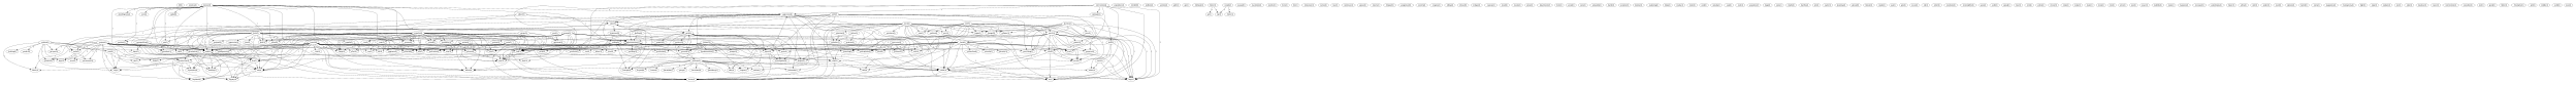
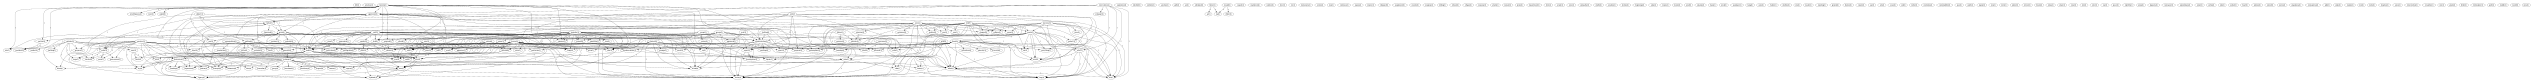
  digraph {
    fontname=Merriweather
    node [fontname=Merriweather]
    edge [fontname=Merriweather]
    n1 [label="felt(1)"]
    n2 [label="americas(1)"]
    n3 [label="kenney(2)"]
    n4 [label="aggression(6)"]
    n5 [label="unwillingness(1)"]
    n6 [label="news(1)"]
    n7 [label="refusal(1)"]
    n8 [label="resigned(1)"]
    n9 [label="capital(1)"]
    n10 [label="administration(5)"]
    n11 [label="inaction(2)"]
    n12 [label="desk(1)"]
    n13 [label="summer(1)"]
    n14 [label="risk(1)"]
    n15 [label="halt(3)"]
    n16 [label="saw(1)"]
    n17 [label="take(1)"]
    n18 [label="made(4)"]
    n19 [label="charge(1)"]
    n20 [label="official(1)"]
    n21 [label="president(2)"]
    n22 [label="action(4)"]
    n23 [label="use(1)"]
    n24 [label="air(1)"]
    n25 [label="year(2)"]
    n26 [label="profess(1)"]
    n27 [label="father(5)"]
    n28 [label="point(4)"]
    n29 [label="nothing(4)"]
    n30 [label="betrayal(2)"]
    n31 [label="genocide(1)"]
    n32 [label="followed(2)"]
    n33 [label="scale(1)"]
    n34 [label="make(2)"]
    n35 [label="cleansing(1)"]
    n36 [label="contemplates(1)"]
    n37 [label="called(3)"]
    n38 [label="report(2)"]
    n39 [label="suppress(1)"]
    n40 [label="everything(1)"]
    n41 [label="editorial(6)"]
    n42 [label="anything(1)"]
    n43 [label="idea(3)"]
    n44 [label="destruction(3)"]
    n45 [label="city(4)"]
    n46 [label="war(4)"]
    n47 [label="dispute(1)"]
    n48 [label="hostility(1)"]
    n49 [label="bigotry(1)"]
    n50 [label="expression(1)"]
    n51 [label="exploited(1)"]
    n52 [label="columnist(1)"]
    n53 [label="dismissed(1)"]
    n54 [label="asks(1)"]
    n55 [label="respect(1)"]
    n56 [label="territory(1)"]
    n57 [label="majority(1)"]
    n58 [label="investigation(1)"]
    n59 [label="fundamentalist(2)"]
    n60 [label="fuss(1)"]
    n61 [label="dither(1)"]
    n62 [label="secularist(1)"]
    n63 [label="back(1)"]
    n64 [label="anthony(4)"]
    n65 [label="pluralist(1)"]
    n66 [label="siege(1)"]
    n67 [label="press(1)"]
    n68 [label="government(1)"]
    n69 [label="stop(2)"]
    n70 [label="fabric(1)"]
    n71 [label="population(2)"]
    n72 [label="mitchell(1)"]
    n73 [label="problem(1)"]
    n74 [label="sanction(1)"]
    n75 [label="gelb(1)"]
    n76 [label="apc(1)"]
    n77 [label="whirlpool(1)"]
    n78 [label="bleier(2)"]
    n79 [label="igc(1)"]
    n80 [label="org(1)"]
    n81 [label="escaped(1)"]
    n82 [label="maelstrom(1)"]
    n83 [label="number(1)"]
    n84 [label="force(1)"]
    n85 [label="live(1)"]
    n86 [label="democracy(1)"]
    n87 [label="intervention(4)"]
    n88 [label="relief(2)"]
    n89 [label="endanger(1)"]
    n90 [label="went(1)"]
    n91 [label="notion(1)"]
    n92 [label="rose(1)"]
    n93 [label="excoriated(1)"]
    n94 [label="presidency(1)"]
    n95 [label="depend(1)"]
    n96 [label="comes(1)"]
    n97 [label="journalist(1)"]
    n98 [label="group(1)"]
    n99 [label="writes(1)"]
    n100 [label="state(4)"]
    n101 [label="continues(1)"]
    n102 [label="argues(1)"]
    n103 [label="misery(1)"]
    n104 [label="whipped(1)"]
    n105 [label="assignment(1)"]
    n106 [label="country(1)"]
    n107 [label="congress(1)"]
    n108 [label="killing(1)"]
    n109 [label="refused(1)"]
    n110 [label="refugee(1)"]
    n111 [label="march(1)"]
    n112 [label="threat(4)"]
    n113 [label="protect(1)"]
    n114 [label="culturalism(1)"]
    n115 [label="minority(1)"]
    n116 [label="diversity(1)"]
    n117 [label="secularism(1)"]
    n118 [label="create(1)"]
    n119 [label="block(1)"]
    n120 [label="calls(1)"]
    n121 [label="response(1)"]
    n122 [label="attack(1)"]
    n123 [label="morale(1)"]
    n124 [label="cosmopolitan(2)"]
    n125 [label="devastation(1)"]
    n126 [label="object(1)"]
    n127 [label="shelling(1)"]
    n128 [label="apace(1)"]
    n129 [label="proxy(1)"]
    n130 [label="subject(1)"]
    n131 [label="department(2)"]
    n132 [label="york(2)"]
    n133 [label="form(1)"]
    n134 [label="accept(1)"]
    n135 [label="ronald(2)"]
    n136 [label="rbleier(1)"]
    n137 [label="owes(1)"]
    n138 [label="sympathy(1)"]
    n139 [label="clarify(1)"]
    n140 [label="explains(2)"]
    n141 [label="loathing(1)"]
    n142 [label="want(1)"]
    n143 [label="conduct(1)"]
    n144 [label="purpose(1)"]
    n145 [label="job(1)"]
    n146 [label="finish(1)"]
    n147 [label="penalize(1)"]
    n148 [label="destiny(1)"]
    n149 [label="beginning(1)"]
    n150 [label="helps(1)"]
    n151 [label="croatia(1)"]
    n152 [label="desire(1)"]
    n153 [label="send(1)"]
    n154 [label="ustasha(1)"]
    n155 [label="basis(1)"]
    n156 [label="week(1)"]
    n157 [label="quandary(2)"]
    n158 [label="hang(1)"]
    n159 [label="yugoslav(1)"]
    n160 [label="come(2)"]
    n161 [label="view(1)"]
    n162 [label="turmoil(1)"]
    n163 [label="instability(1)"]
    n164 [label="key(1)"]
    n165 [label="issue(3)"]
    n166 [label="aggressor(1)"]
    n167 [label="core(1)"]
    n168 [label="cares(1)"]
    n169 [label="charlie(1)"]
    n170 [label="clarifies(1)"]
    n171 [label="jew(1)"]
    n172 [label="leader(1)"]
    n173 [label="daunting(1)"]
    n174 [label="ground(1)"]
    n175 [label="history(1)"]
    n176 [label="couple(1)"]
    n177 [label="pay(1)"]
    n178 [label="gets(1)"]
    n179 [label="ocean(1)"]
    n180 [label="end(1)"]
    n181 [label="writer(1)"]
    n182 [label="concludes(1)"]
    n183 [label="bush(5)"]
    n184 [label="time(1)"]
    n185 [label="tragedy(2)"]
    n186 [label="impression(1)"]
    n187 [label="gives(1)"]
    n188 [label="effect(1)"]
    n189 [label="column(3)"]
    n190 [label="contemptible(1)"]
    n191 [label="goes(1)"]
    n192 [label="south(1)"]
    n193 [label="signal(1)"]
    n194 [label="tune(1)"]
    n195 [label="term(1)"]
    n196 [label="failure(3)"]
    n197 [label="sentence(1)"]
    n198 [label="initiative(1)"]
    n199 [label="policy(1)"]
    n200 [label="review(1)"]
    n201 [label="break(1)"]
    n202 [label="today(1)"]
    n203 [label="share(1)"]
    n204 [label="irony(1)"]
    n205 [label="rule(1)"]
    n206 [label="price(1)"]
    n207 [label="way(1)"]
    n208 [label="peace(1)"]
    n209 [label="george(2)"]
    n210 [label="inability(1)"]
    n211 [label="plans(1)"]
    n212 [label="happens(1)"]
    n213 [label="reconquer(1)"]
    n214 [label="palestinians(1)"]
    n215 [label="baker(1)"]
    n216 [label="serbia(1)"]
    n217 [label="owen(4)"]
    n218 [label="resistance(1)"]
    n219 [label="changed(1)"]
    n220 [label="collapse(1)"]
    n221 [label="situation(2)"]
    n222 [label="save(1)"]
    n223 [label="gave(1)"]
    n224 [label="position(1)"]
    n225 [label="began(1)"]
    n226 [label="side(1)"]
    n227 [label="intervene(2)"]
    n228 [label="yorker(1)"]
    n229 [label="heart(1)"]
    n230 [label="opinion(1)"]
    n231 [label="nation(4)"]
    n232 [label="motivation(1)"]
    n233 [label="left(2)"]
    n234 [label="hatred(1)"]
    n235 [label="bosnia(9)"]
    n236 [label="intelligentsia(1)"]
    n237 [label="crisis(1)"]
    n238 [label="warns(1)"]
    n239 [label="lord(5)"]
    n240 [label="europe(5)"]
    n241 [label="century(1)"]
    n242 [label="argument(1)"]
    n243 [label="sbernica(3)"]
    n244 [label="truce(1)"]
    n245 [label="yugoslavia(1)"]
    n246 [label="herzegovina(1)"]
    n247 [label="light(1)"]
    n248 [label="sarajevo(3)"]
    n249 [label="stake(1)"]
    n250 [label="pfaff(3)"]
    n251 [label="explain(1)"]
    n252 [label="neier(5)"]
    n253 [label="lost(1)"]
    n254 [label="leslie(1)"]
    n255 [label="donahue(1)"]
    n256 [label="vance(1)"]
    n257 [label="intervention(1)"]
    n258 [label="clinton(10)"]
    n259 [label="passage(1)"]
    n260 [label="cowardice(1)"]
    n261 [label="rest(1)"]
    n262 [label="greek(1)"]
    n263 [label="hitler(2)"]
    n264 [label="lewis(4)"]
    n265 [label="christopher(1)"]
    n266 [label="april(1)"]
    n267 [label="middle(1)"]
    n268 [label="world(1)"]
    n269 [label="west(3)"]
    n270 [label="june(1)"]
    n3 -> n4 [label=1]
    n3 -> n5 [label=1]
    n3 -> n6 [label=1]
    n3 -> n7 [label=1]
    n3 -> n8 [label=1]
    n3 -> n9 [label=1]
    n3 -> n10 [label=1]
    n3 -> n11 [label=1]
    n3 -> n12 [label=1]
    n3 -> n13 [label=1]
    n3 -> n14 [label=1]
    n3 -> n15 [label=1]
    n3 -> n16 [label=1]
    n3 -> n17 [label=1]
    n3 -> n18 [label=1]
    n3 -> n19 [label=1]
    n3 -> n20 [label=1]
    n3 -> n21 [label=1]
    n3 -> n22 [label=1]
    n4 -> n23 [label=1]
    n4 -> n24 [label=1]
    n4 -> n25 [label=1]
    n4 -> n26 [label=1]
    n4 -> n27 [label=1]
    n4 -> n28 [label=1]
    n4 -> n29 [label=1]
    n4 -> n30 [label=1]
    n4 -> n31 [label=1]
    n4 -> n32 [label=1]
    n4 -> n33 [label=1]
    n4 -> n34 [label=1]
    n4 -> n35 [label=1]
    n4 -> n36 [label=1]
    n10 -> n15 [label=1]
    n10 -> n17 [label=1]
    n10 -> n22 [label=2]
    n10 -> n37 [label=1]
    n10 -> n38 [label=1]
    n10 -> n39 [label=1]
    n10 -> n40 [label=1]
    n10 -> n41 [label=1]
    n10 -> n42 [label=1]
    n11 -> n14 [label=1]
    n11 -> n21 [label=1]
    n15 -> n25 [label=1]
    n18 -> n22 [label=1]
    n18 -> n43 [label=1]
    n18 -> n44 [label=1]
    n18 -> n45 [label=1]
    n18 -> n46 [label=1]
    n18 -> n47 [label=1]
    n18 -> n48 [label=1]
    n18 -> n49 [label=1]
    n18 -> n50 [label=1]
    n18 -> n51 [label=1]
    n27 -> n28 [label=1]
    n27 -> n34 [label=1]
    n27 -> n46 [label=1]
    n27 -> n52 [label=2]
    n27 -> n53 [label=1]
    n28 -> n29 [label=1]
    n28 -> n30 [label=1]
    n28 -> n31 [label=1]
    n28 -> n37 [label=1]
    n28 -> n38 [label=1]
    n28 -> n47 [label=1]
    n28 -> n54 [label=1]
    n28 -> n55 [label=1]
    n28 -> n56 [label=1]
    n28 -> n57 [label=1]
    n28 -> n58 [label=1]
    n29 -> n15 [label=1]
    n29 -> n30 [label=1]
    n29 -> n31 [label=1]
    n29 -> n43 [label=1]
    n29 -> n59 [label=1]
    n29 -> n60 [label=1]
    n29 -> n61 [label=1]
    n29 -> n62 [label=1]
    n29 -> n63 [label=1]
    n31 -> n64 [label=1]
    n34 -> n65 [label=1]
    n34 -> n66 [label=1]
    n34 -> n67 [label=1]
    n34 -> n68 [label=1]
    n37 -> n22 [label=1]
    n37 -> n24 [label=1]
    n37 -> n69 [label=2]
    n38 -> n22 [label=1]
    n38 -> n58 [label=1]
    n41 -> n46 [label=1]
    n41 -> n63 [label=1]
    n43 -> n46 [label=1]
    n43 -> n49 [label=1]
    n43 -> n51 [label=1]
    n44 -> n45 [label=2]
    n44 -> n46 [label=1]
    n44 -> n48 [label=1]
    n44 -> n49 [label=1]
    n44 -> n50 [label=1]
    n44 -> n51 [label=1]
    n44 -> n70 [label=1]
    n46 -> n49 [label=1]
    n46 -> n51 [label=1]
    n59 -> n43 [label=1]
    n59 -> n100 [label=1]
    n64 -> n4 [label=1]
    n64 -> n26 [label=1]
    n64 -> n27 [label=2]
    n64 -> n28 [label=1]
    n64 -> n29 [label=1]
    n64 -> n30 [label=1]
    n64 -> n37 [label=1]
    n64 -> n52 [label=2]
    n64 -> n54 [label=1]
    n64 -> n55 [label=1]
    n64 -> n69 [label=1]
    n64 -> n93 [label=2]
    n64 -> n94 [label=0]
    n64 -> n95 [label=1]
    n64 -> n96 [label=1]
    n64 -> n97 [label=1]
    n64 -> n98 [label=1]
    n64 -> n99 [label=1]
    n78 -> n79 [label=1]
    n78 -> n80 [label=1]
    n87 -> n4 [label=2]
    n87 -> n15 [label=1]
    n87 -> n23 [label=1]
    n87 -> n24 [label=1]
    n87 -> n25 [label=1]
    n87 -> n69 [label=2]
    n87 -> n88 [label=1]
    n87 -> n89 [label=1]
    n88 -> n24 [label=1]
    n88 -> n37 [label=1]
    n88 -> n69 [label=1]
    n88 -> n90 [label=1]
    n100 -> n20 [label=2]
    n100 -> n22 [label=3]
    n100 -> n120 [label=1]
    n111 -> n10 [label=1]
    n111 -> n22 [label=1]
    n111 -> n22 [label=1]
    n111 -> n23 [label=1]
    n111 -> n24 [label=1]
    n111 -> n38 [label=1]
    n111 -> n39 [label=1]
    n111 -> n40 [label=1]
    n111 -> n69 [label=1]
    n111 -> n69 [label=1]
    n111 -> n88 [label=1]
    n111 -> n90 [label=1]
    n111 -> n90 [label=1]
    n111 -> n112 [label=1]
    n111 -> n113 [label=1]
    n112 -> n23 [label=1]
    n112 -> n24 [label=1]
    n112 -> n32 [label=1]
    n112 -> n33 [label=1]
    n112 -> n35 [label=1]
    n112 -> n36 [label=1]
    n112 -> n37 [label=1]
    n112 -> n59 [label=1]
    n112 -> n69 [label=1]
    n112 -> n88 [label=1]
    n112 -> n90 [label=1]
    n112 -> n100 [label=1]
    n112 -> n114 [label=1]
    n112 -> n115 [label=1]
    n112 -> n116 [label=1]
    n112 -> n117 [label=1]
    n112 -> n118 [label=1]
    n112 -> n119 [label=1]
    n124 -> n18 [label=1]
    n124 -> n43 [label=1]
    n124 -> n125 [label=1]
    n124 -> n126 [label=1]
    n127 -> n10 [label=1]
    n127 -> n25 [label=1]
    n127 -> n128 [label=1]
    n130 -> n18 [label=1]
    n130 -> n27 [label=1]
    n130 -> n28 [label=1]
    n130 -> n34 [label=1]
    n132 -> n10 [label=1]
    n132 -> n18 [label=1]
    n132 -> n22 [label=1]
    n132 -> n27 [label=1]
-   n132 -> n250 [label=1]
+   n132 -> n37 [label=1]
    n132 -> n38 [label=1]
    n132 -> n39 [label=1]
    n132 -> n40 [label=1]
    n132 -> n52 [label=1]
    n132 -> n113 [label=1]
    n135 -> n80 [label=1]
    n135 -> n136 [label=1]
    n140 -> n18 [label=1]
    n140 -> n44 [label=1]
    n140 -> n45 [label=1]
    n140 -> n65 [label=1]
    n140 -> n66 [label=1]
    n140 -> n70 [label=1]
    n140 -> n126 [label=1]
    n140 -> n141 [label=1]
    n140 -> n142 [label=1]
    n140 -> n143 [label=1]
    n140 -> n144 [label=1]
    n142 -> n45 [label=1]
    n142 -> n145 [label=1]
    n142 -> n146 [label=1]
    n159 -> n7 [label=1]
    n159 -> n8 [label=1]
    n159 -> n10 [label=1]
    n159 -> n12 [label=1]
    n159 -> n13 [label=1]
    n159 -> n13 [label=1]
    n159 -> n15 [label=1]
    n159 -> n15 [label=1]
    n159 -> n17 [label=1]
    n159 -> n17 [label=1]
    n159 -> n18 [label=1]
    n159 -> n18 [label=1]
    n159 -> n19 [label=1]
    n159 -> n19 [label=1]
    n159 -> n20 [label=1]
    n159 -> n20 [label=1]
    n159 -> n22 [label=1]
    n159 -> n22 [label=1]
    n159 -> n46 [label=1]
    n159 -> n46 [label=1]
    n159 -> n160 [label=1]
    n159 -> n161 [label=1]
    n159 -> n161 [label=1]
    n159 -> n162 [label=1]
    n159 -> n162 [label=1]
    n159 -> n163 [label=1]
    n159 -> n163 [label=1]
    n159 -> n164 [label=1]
    n159 -> n164 [label=1]
    n160 -> n41 [label=1]
    n160 -> n165 [label=1]
    n160 -> n166 [label=1]
    n160 -> n167 [label=1]
    n183 -> n10 [label=1]
    n183 -> n11 [label=1]
    n183 -> n12 [label=1]
    n183 -> n13 [label=1]
    n183 -> n14 [label=1]
    n183 -> n15 [label=1]
    n183 -> n16 [label=1]
    n183 -> n17 [label=1]
    n183 -> n18 [label=2]
    n183 -> n19 [label=1]
    n183 -> n20 [label=1]
    n183 -> n21 [label=1]
    n183 -> n22 [label=1]
    n183 -> n165 [label=1]
    n183 -> n184 [label=1]
    n183 -> n185 [label=1]
    n183 -> n186 [label=1]
    n183 -> n187 [label=1]
    n183 -> n188 [label=1]
    n185 -> n188 [label=1]
    n185 -> n189 [label=1]
    n189 -> n25 [label=1]
    n196 -> n15 [label=2]
    n196 -> n197 [label=1]
    n196 -> n198 [label=2]
    n209 -> n10 [label=1]
    n209 -> n12 [label=1]
    n209 -> n13 [label=1]
    n209 -> n15 [label=1]
    n209 -> n17 [label=1]
    n209 -> n18 [label=1]
    n209 -> n19 [label=1]
    n209 -> n20 [label=1]
    n209 -> n22 [label=1]
    n209 -> n37 [label=1]
    n209 -> n38 [label=1]
    n209 -> n58 [label=1]
    n217 -> n15 [label=1]
    n217 -> n18 [label=4]
    n217 -> n22 [label=2]
    n217 -> n24 [label=1]
    n217 -> n37 [label=1]
    n217 -> n47 [label=1]
    n217 -> n69 [label=1]
    n217 -> n90 [label=1]
    n217 -> n100 [label=2]
    n217 -> n111 [label=1]
    n217 -> n120 [label=2]
    n217 -> n198 [label=1]
    n217 -> n218 [label=1]
    n217 -> n219 [label=1]
    n217 -> n220 [label=1]
    n217 -> n221 [label=1]
    n217 -> n222 [label=2]
    n217 -> n223 [label=1]
    n217 -> n224 [label=1]
    n217 -> n225 [label=1]
    n221 -> n198 [label=1]
    n227 -> n33 [label=1]
    n227 -> n35 [label=1]
    n227 -> n36 [label=1]
    n227 -> n119 [label=1]
    n231 -> n25 [label=1]
    n231 -> n37 [label=1]
    n231 -> n41 [label=3]
    n231 -> n165 [label=2]
    n231 -> n167 [label=2]
    n231 -> n189 [label=2]
    n231 -> n232 [label=1]
    n231 -> n233 [label=2]
    n235 -> n15 [label=1]
    n235 -> n17 [label=1]
    n235 -> n18 [label=4]
    n235 -> n19 [label=1]
    n235 -> n20 [label=1]
    n235 -> n22 [label=1]
    n235 -> n35 [label=1]
    n235 -> n36 [label=1]
    n235 -> n41 [label=1]
    n235 -> n43 [label=1]
    n235 -> n44 [label=2]
    n235 -> n45 [label=1]
    n235 -> n46 [label=1]
    n235 -> n48 [label=1]
    n235 -> n49 [label=1]
    n235 -> n50 [label=1]
    n235 -> n51 [label=1]
    n235 -> n100 [label=1]
    n235 -> n118 [label=1]
    n235 -> n119 [label=1]
    n235 -> n145 [label=1]
    n235 -> n146 [label=1]
    n235 -> n165 [label=1]
    n235 -> n167 [label=1]
    n235 -> n233 [label=1]
    n235 -> n236 [label=1]
    n235 -> n237 [label=1]
    n239 -> n18 [label=3]
    n239 -> n22 [label=2]
    n239 -> n24 [label=1]
    n239 -> n37 [label=1]
    n239 -> n47 [label=1]
    n239 -> n69 [label=1]
    n239 -> n90 [label=1]
    n239 -> n100 [label=2]
    n239 -> n111 [label=1]
    n239 -> n120 [label=2]
    n239 -> n219 [label=1]
    n239 -> n220 [label=1]
    n239 -> n222 [label=2]
    n239 -> n223 [label=1]
    n239 -> n224 [label=1]
    n239 -> n225 [label=1]
    n240 -> n22 [label=1]
    n240 -> n46 [label=1]
    n240 -> n162 [label=2]
    n240 -> n163 [label=2]
    n240 -> n164 [label=2]
    n240 -> n241 [label=1]
    n240 -> n242 [label=1]
    n243 -> n24 [label=1]
    n243 -> n37 [label=1]
    n243 -> n69 [label=1]
    n243 -> n90 [label=1]
    n243 -> n111 [label=1]
    n243 -> n128 [label=1]
    n243 -> n219 [label=1]
    n243 -> n220 [label=1]
    n243 -> n225 [label=1]
    n243 -> n244 [label=1]
    n248 -> n25 [label=1]
    n248 -> n34 [label=2]
    n248 -> n43 [label=1]
    n248 -> n44 [label=2]
    n248 -> n45 [label=2]
    n248 -> n46 [label=1]
    n248 -> n48 [label=1]
    n248 -> n49 [label=1]
    n248 -> n50 [label=1]
    n248 -> n51 [label=1]
    n248 -> n65 [label=2]
    n248 -> n66 [label=2]
    n248 -> n67 [label=2]
    n248 -> n68 [label=2]
    n248 -> n70 [label=1]
    n248 -> n144 [label=1]
    n248 -> n189 [label=1]
    n248 -> n232 [label=1]
    n248 -> n236 [label=1]
    n250 -> n37 [label=1]
    n250 -> n69 [label=1]
    n250 -> n99 [label=1]
    n250 -> n189 [label=1]
    n252 -> n25 [label=2]
    n252 -> n117 [label=1]
    n252 -> n165 [label=1]
    n252 -> n189 [label=2]
    n252 -> n232 [label=2]
    n258 -> n20 [label=1]
    n258 -> n22 [label=2]
    n258 -> n31 [label=1]
    n258 -> n37 [label=1]
    n258 -> n55 [label=1]
    n258 -> n128 [label=1]
    n258 -> n164 [label=1]
    n258 -> n165 [label=1]
    n258 -> n187 [label=1]
    n258 -> n188 [label=1]
    n258 -> n259 [label=1]
    n264 -> n69 [label=1]
    n264 -> n99 [label=1]
    n269 -> n242 [label=1]
  }
